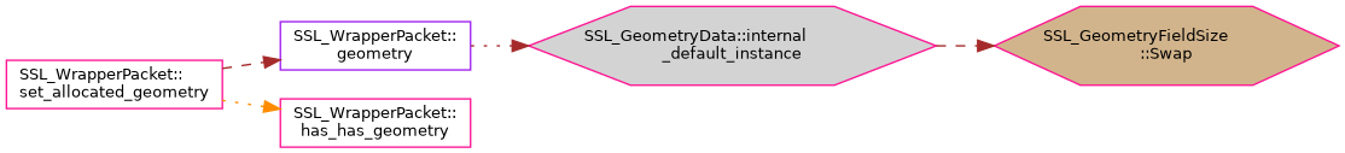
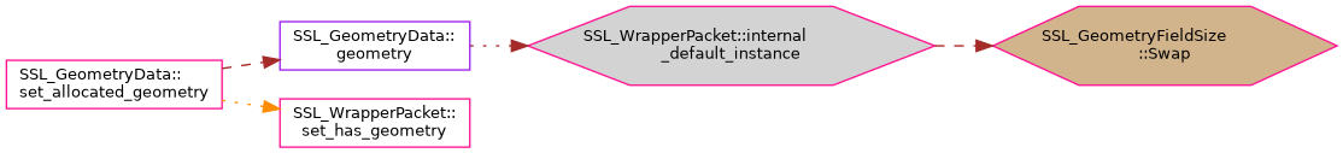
  digraph {
    rankdir=LR
    node [color=deeppink fillcolor=white fontname=Helvetica fontsize=10 shape=box style=filled]
    edge [color=brown fontname=Helvetica fontsize=10 labelfontname=Helvetica labelfontsize=10 style=dashed]
-   n1 [fontcolor=black height=0.2 label="SSL_WrapperPacket::\lset_allocated_geometry" width=0.4]
-   n2 [color=purple height=0.2 label="SSL_WrapperPacket::\lgeometry" width=0.4]
-   n3 [height=0.2 label="SSL_WrapperPacket::\lhas_has_geometry" width=0.4]
-   n4 [fillcolor=lightgrey height=0.2 label="SSL_GeometryData::internal\l_default_instance" shape=hexagon width=0.4]
+   n1 [fontcolor=black height=0.2 label="SSL_GeometryData::\lset_allocated_geometry" width=0.4]
+   n2 [color=purple height=0.2 label="SSL_GeometryData::\lgeometry" width=0.4]
+   n3 [height=0.2 label="SSL_WrapperPacket::\lset_has_geometry" width=0.4]
+   n4 [fillcolor=lightgrey height=0.2 label="SSL_WrapperPacket::internal\l_default_instance" shape=hexagon width=0.4]
    n5 [fillcolor=tan height=0.2 label="SSL_GeometryFieldSize\l::Swap" shape=hexagon width=0.4]
    n1 -> n2
    n1 -> n3 [color=darkorange style=dotted]
    n2 -> n4 [style=dotted]
    n4 -> n5
  }
